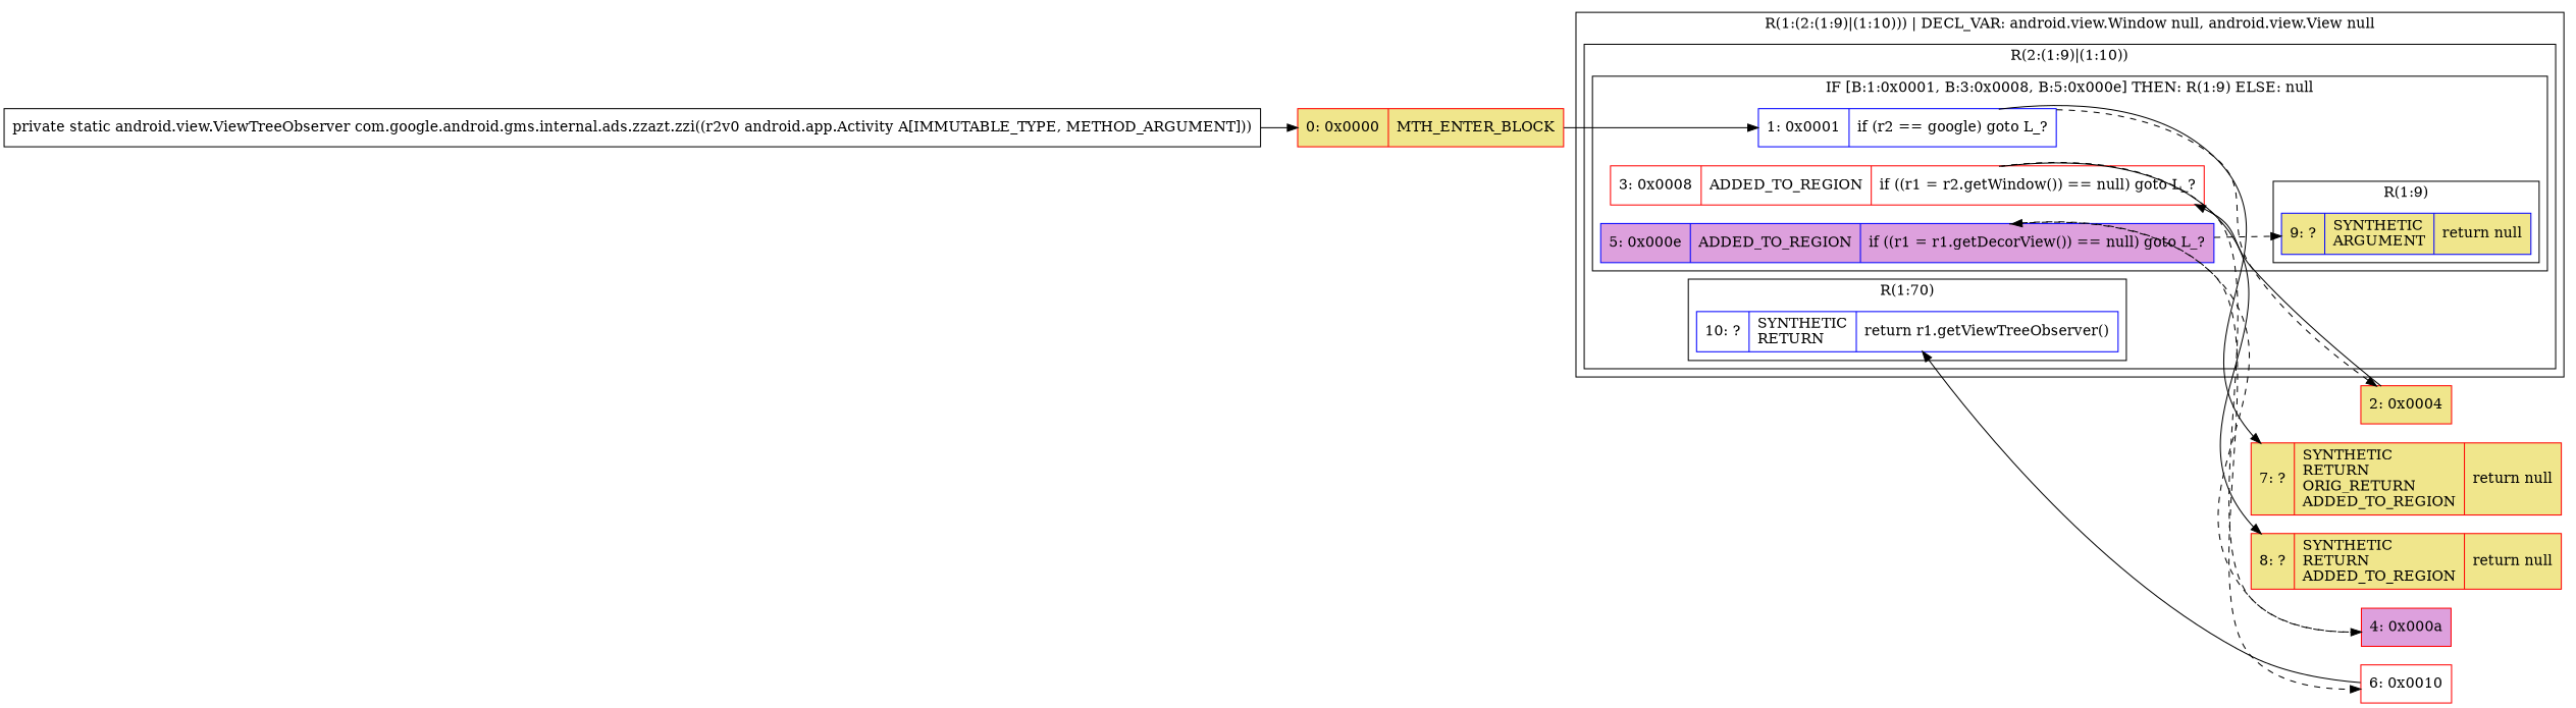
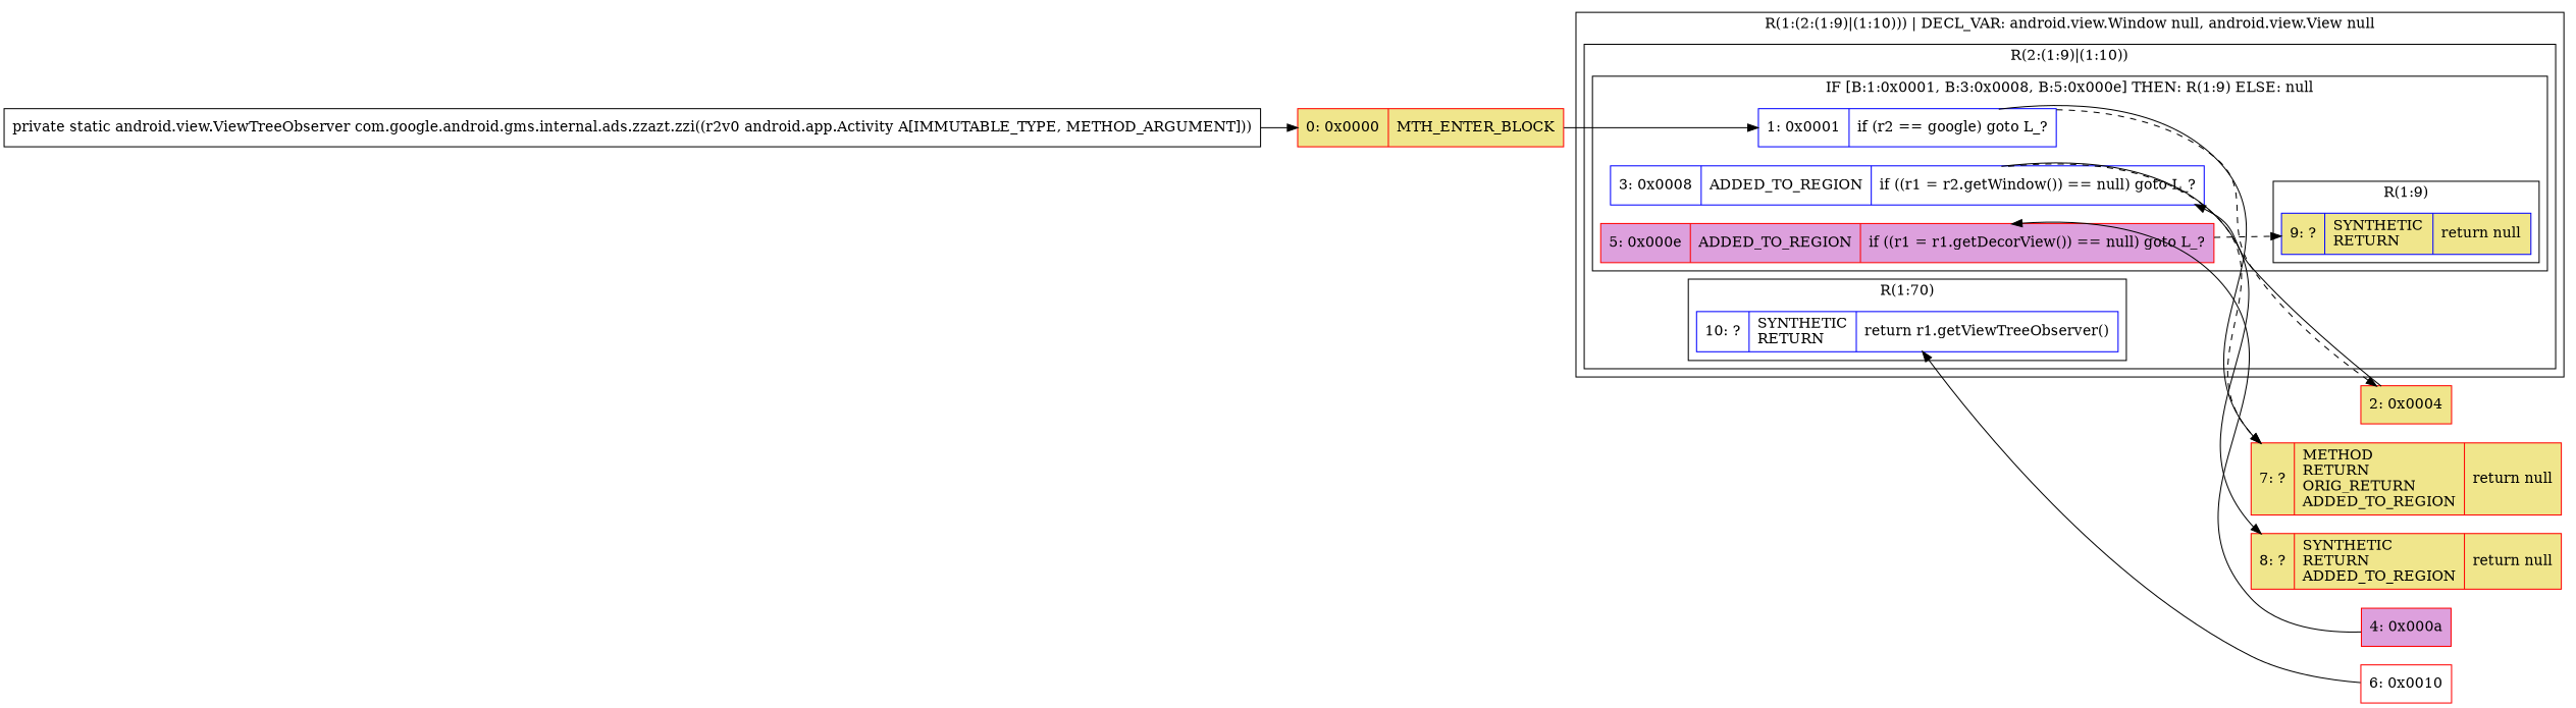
  digraph {
    rankdir=LR
    node [color=red fillcolor=khaki shape=record style=filled]
-   n1 [color=blue label="{9\:\ ?|SYNTHETIC\lARGUMENT\l|return null\l}"]
+   n1 [color=blue label="{9\:\ ?|SYNTHETIC\lRETURN\l|return null\l}"]
    n2 [color=blue fillcolor=white label="{1\:\ 0x0001|if (r2 == google) goto L_?\l}"]
-   n3 [fillcolor=white label="{3\:\ 0x0008|ADDED_TO_REGION\l|if ((r1 = r2.getWindow()) == null) goto L_?\l}"]
-   n4 [color=blue fillcolor=plum label="{5\:\ 0x000e|ADDED_TO_REGION\l|if ((r1 = r1.getDecorView()) == null) goto L_?\l}"]
+   n3 [color=blue fillcolor=white label="{3\:\ 0x0008|ADDED_TO_REGION\l|if ((r1 = r2.getWindow()) == null) goto L_?\l}"]
+   n4 [fillcolor=plum label="{5\:\ 0x000e|ADDED_TO_REGION\l|if ((r1 = r1.getDecorView()) == null) goto L_?\l}"]
    n5 [color=blue fillcolor=white label="{10\:\ ?|SYNTHETIC\lRETURN\l|return r1.getViewTreeObserver()\l}"]
    n6 [label="{2\:\ 0x0004}"]
-   n7 [label="{7\:\ ?|SYNTHETIC\lRETURN\lORIG_RETURN\lADDED_TO_REGION\l|return null\l}"]
+   n7 [label="{7\:\ ?|METHOD\lRETURN\lORIG_RETURN\lADDED_TO_REGION\l|return null\l}"]
    n8 [fillcolor=plum label="{4\:\ 0x000a}"]
    n9 [label="{8\:\ ?|SYNTHETIC\lRETURN\lADDED_TO_REGION\l|return null\l}"]
    n10 [fillcolor=white label="{6\:\ 0x0010}"]
    n11 [label="{0\:\ 0x0000|MTH_ENTER_BLOCK\l}"]
    n12 [fillcolor=white label="{private static android.view.ViewTreeObserver com.google.android.gms.internal.ads.zzazt.zzi((r2v0 android.app.Activity A[IMMUTABLE_TYPE, METHOD_ARGUMENT])) }" color=""]
    subgraph cluster_1 {
      label="R(1:(2:(1:9)|(1:10))) | DECL_VAR: android.view.Window null, android.view.View null\l"
      subgraph cluster_2 {
        label="R(2:(1:9)|(1:10))"
        subgraph cluster_3 {
          label="IF [B:1:0x0001, B:3:0x0008, B:5:0x000e] THEN: R(1:9) ELSE: null"
          n2
          n3
          n4
          subgraph cluster_4 {
            label="R(1:9)"
            n1
          }
        }
        subgraph cluster_5 {
          label="R(1:70)"
          n5
        }
      }
    }
    n2 -> n6 [style=dashed]
    n2 -> n7
-   n3 -> n8 [style=dashed]
+   n3 -> n7 [style=dashed]
    n3 -> n9
    n4 -> n1 [style=dashed]
-   n4 -> n10 [style=dashed]
    n6 -> n3
-   n8 -> n4 [style=dashed]
+   n8 -> n4
    n10 -> n5
    n11 -> n2
    n12 -> n11
  }
